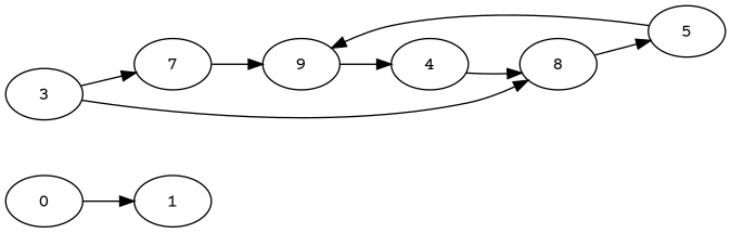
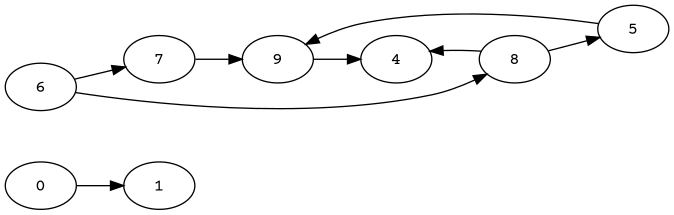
  digraph {
    "Duplicate states"=0
    GraphType=S_P
    "Max states in OPEN"=0
    Modes="120000ms; topo-ordered tasks, ; Pruning: task equivalence, fixed order ready list, ; F-value: ; Optimisation: best schedule length (SL) optimisation on equal, "
    NumberOfTasks=10
    "Pruned using list schedule length"=29
    "States removed from OPEN"=0
    TargetSystem="Homogeneous-6"
    "Time to schedule (ms)"=99
    "Total idle time"=136
    "Total schedule length"=71
    "Total sequential time"=83
    "Total states created"=44
    fontname="Courier Prime"
    rankdir=LR
    node [Processor=0 Weight=6 fontname="Courier Prime"]
    edge [Weight=6 fontname="Courier Prime"]
    0 ["Finish time"=8 "Start time"=0 Weight=8]
    1 ["Finish time"=18 "Start time"=8 Weight=10]
-   3 ["Finish time"=36 "Start time"=30]
+   3 ["Finish time"=36 "Start time"=30 label=6]
    7 ["Finish time"=52 Processor=2 "Start time"=46]
    8 ["Finish time"=46 Processor=3 "Start time"=42 Weight=4]
    5 ["Finish time"=48 "Start time"=36 Weight=12]
    9 ["Finish time"=55 "Start time"=48 Weight=7]
    4 ["Finish time"=71 "Start time"=57 Weight=14]
    0 -> 1 [Weight=8]
    3 -> 7 [Weight=10]
    3 -> 8
    7 -> 9 [Weight=4]
    8 -> 5
-   4 -> 8 [Weight=5]
+   8 -> 4 [Weight=5]
    5 -> 9 [Weight=3]
    9 -> 4 [Weight=9]
  }
